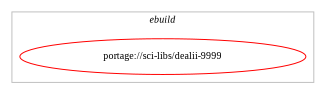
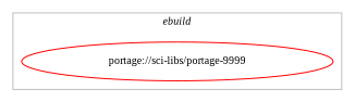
  digraph {
    compound=true
    concentrate=true
    fontname="Liberation Serif"
    fontsize=10
    newrank=true
    rankdir=TB
    ranksep=1.5
-   n1 [color=red fontname="Liberation Serif" fontsize=10 label="portage://sci-libs/dealii-9999" width=4]
+   n1 [color=red fontname="Liberation Serif" fontsize=10 label="portage://sci-libs/portage-9999" width=4]
    subgraph cluster_1 {
      color=gray
      label=<<i>ebuild</i>>
      n1
    }
    subgraph cluster_2 {
      color=gray
      label=<<i>dependencies</i>>
      subgraph cluster_3 {
        color=gray
        fillcolor="#eeeeee"
        label=<<i>compile</i>>
        style=filled
      }
      subgraph cluster_4 {
        color=gray
        fillcolor="#eeeeee"
        label=<<i>compile and run</i>>
        style=filled
      }
      subgraph cluster_5 {
        color=gray
        fillcolor="#eeeeee"
        label=<<i>run</i>>
        style=filled
      }
    }
    subgraph cluster_6 {
      color=gray
      label=<<i>candidates</i>>
      rank=same
    }
  }
